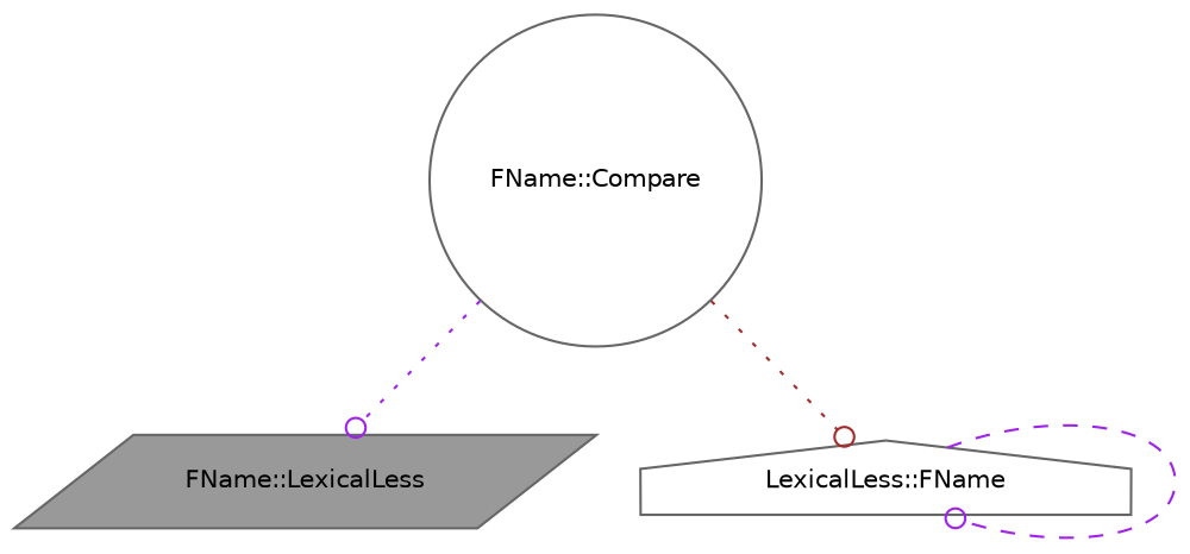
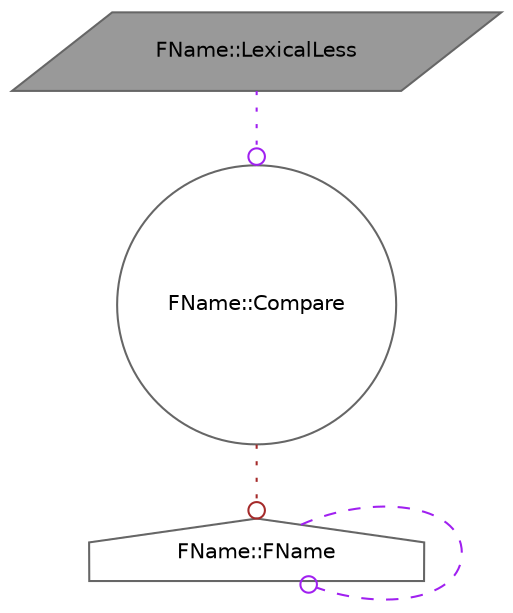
  digraph {
    rankdir=TB
    node [color=grey40 fillcolor=white fontname=Helvetica fontsize=10 style=filled]
    edge [arrowhead=odot color=purple fontname=Helvetica fontsize=10 labelfontname=Helvetica labelfontsize=10 style=dotted]
    n1 [color=gray40 fillcolor=grey60 fontcolor=black height=0.2 label="FName::LexicalLess" shape=parallelogram width=0.4]
    n2 [height=0.2 label="FName::Compare" shape=circle width=0.4]
-   n3 [height=0.2 label="LexicalLess::FName" shape=house width=0.4]
-   n2 -> n1
+   n3 [height=0.2 label="FName::FName" shape=house width=0.4]
+   n1 -> n2
    n2 -> n3 [color=brown]
    n3 -> n3 [style=dashed]
  }
